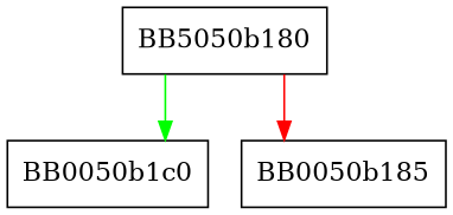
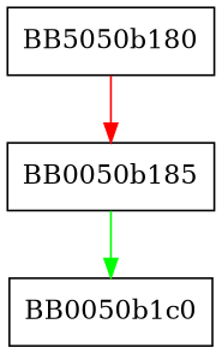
  digraph {
    splines=ortho
    node [shape=box]
    n1 [label=BB5050b180]
    BB0050b1c0
    BB0050b185
-   n1 -> BB0050b1c0 [color=green]
+   BB0050b185 -> BB0050b1c0 [color=green]
    n1 -> BB0050b185 [color=red]
  }
